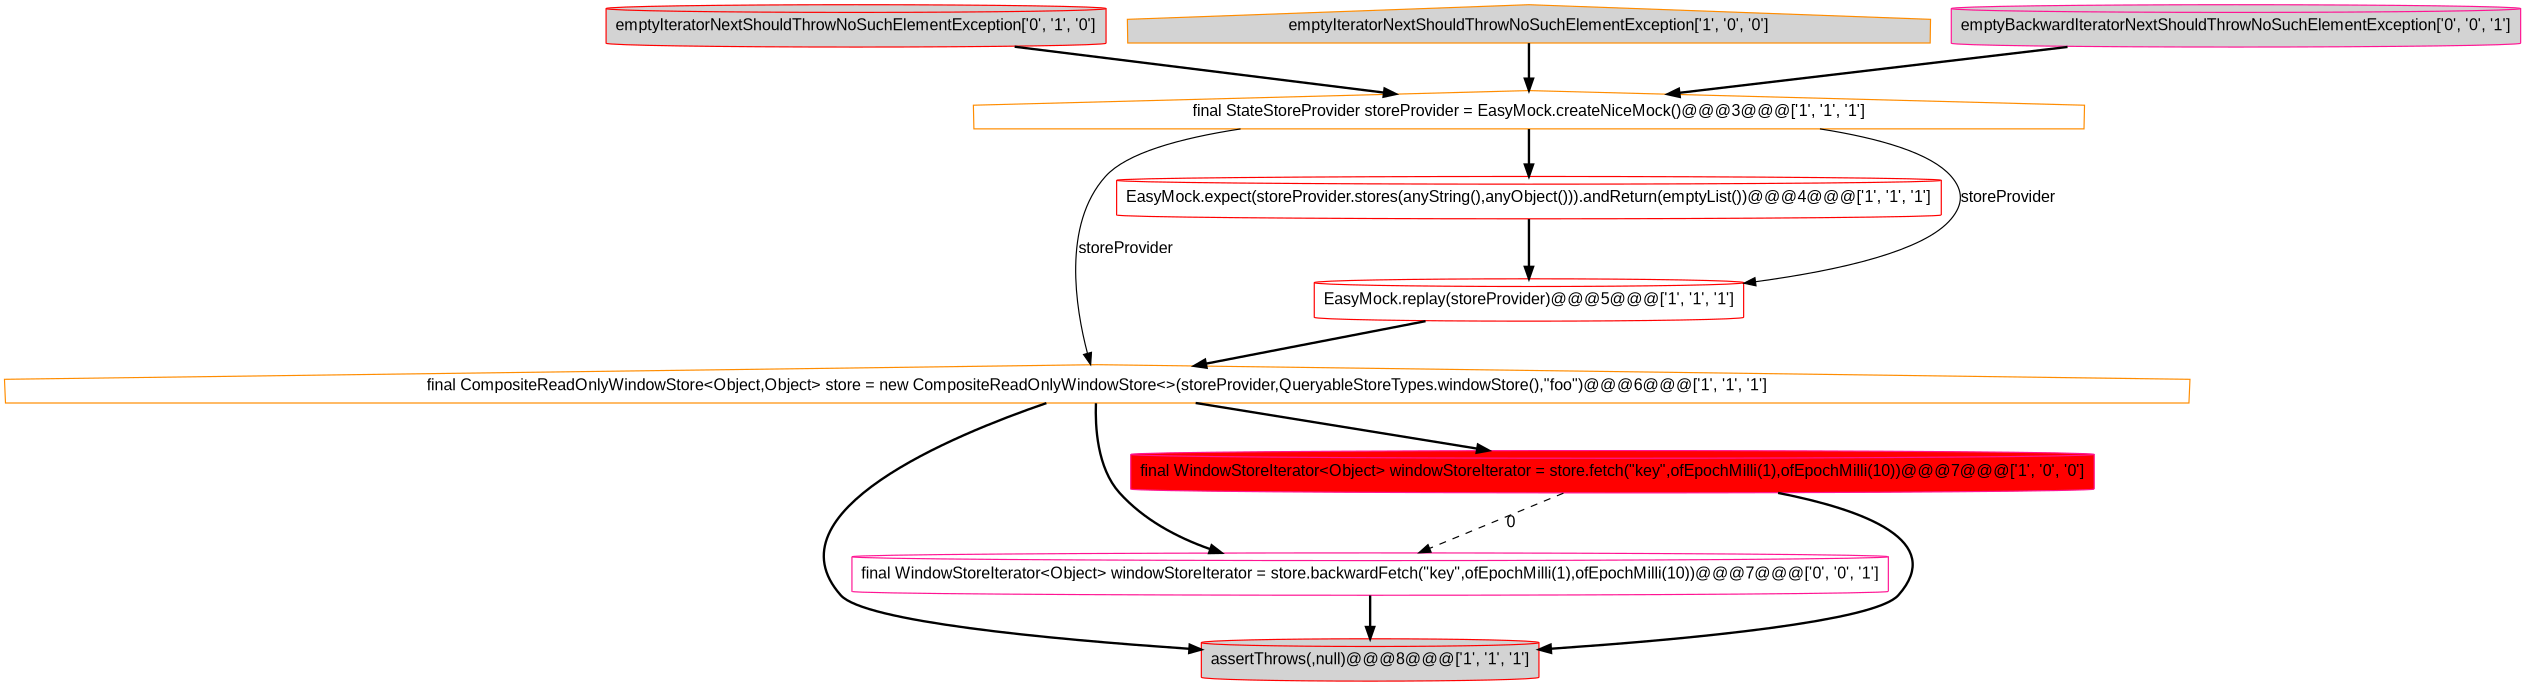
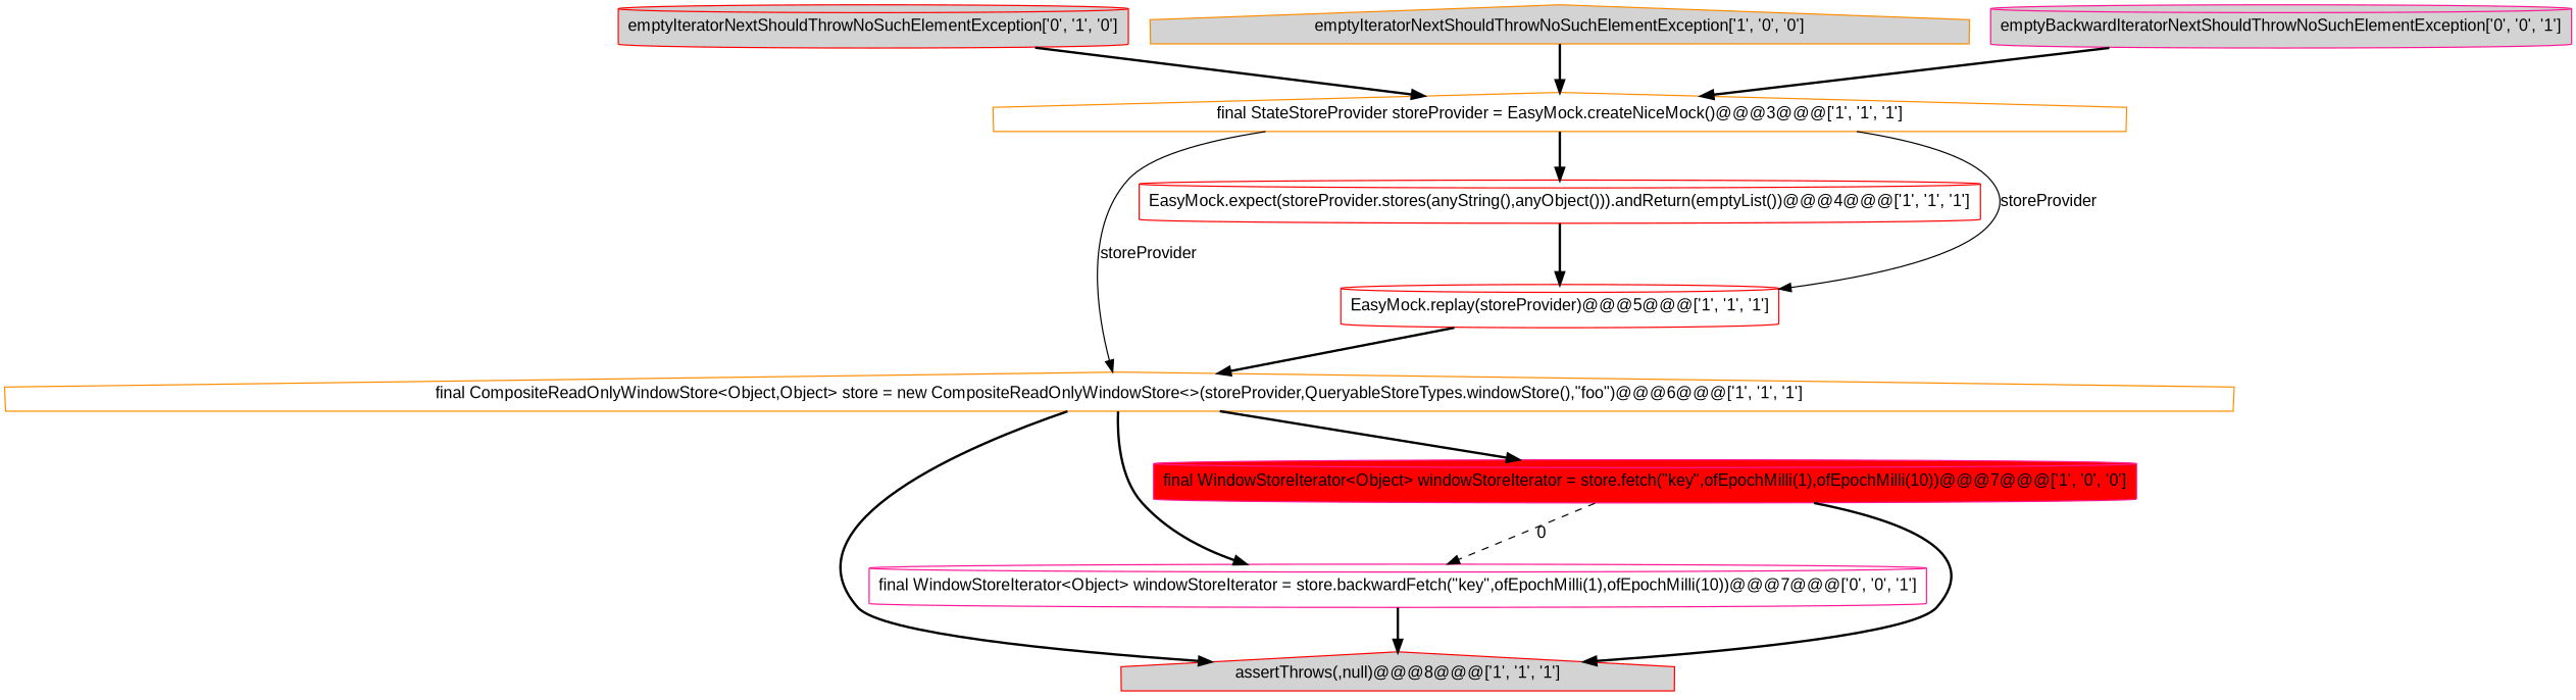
  digraph {
    fontname="Liberation Sans"
    node [fillcolor=white shape=cylinder style=filled color=red fontname="Liberation Sans"]
    edge [style=bold fontname="Liberation Sans"]
-   n1 [fillcolor=lightgray label="assertThrows(,null)@@@8@@@['1', '1', '1']"]
+   n1 [fillcolor=lightgray label="assertThrows(,null)@@@8@@@['1', '1', '1']" shape=house]
    n2 [fillcolor=lightgray label="emptyIteratorNextShouldThrowNoSuchElementException['0', '1', '0']"]
    n3 [label="final StateStoreProvider storeProvider = EasyMock.createNiceMock()@@@3@@@['1', '1', '1']" shape=house color=darkorange]
    n4 [label="final CompositeReadOnlyWindowStore<Object,Object> store = new CompositeReadOnlyWindowStore<>(storeProvider,QueryableStoreTypes.windowStore(),\"foo\")@@@6@@@['1', '1', '1']" shape=house color=darkorange]
    n5 [label="EasyMock.expect(storeProvider.stores(anyString(),anyObject())).andReturn(emptyList())@@@4@@@['1', '1', '1']"]
    n6 [label="EasyMock.replay(storeProvider)@@@5@@@['1', '1', '1']"]
    n7 [label="final WindowStoreIterator<Object> windowStoreIterator = store.backwardFetch(\"key\",ofEpochMilli(1),ofEpochMilli(10))@@@7@@@['0', '0', '1']" color=deeppink]
    n8 [fillcolor=red label="final WindowStoreIterator<Object> windowStoreIterator = store.fetch(\"key\",ofEpochMilli(1),ofEpochMilli(10))@@@7@@@['1', '0', '0']" color=deeppink]
    n9 [fillcolor=lightgray label="emptyIteratorNextShouldThrowNoSuchElementException['1', '0', '0']" shape=house color=darkorange]
    n10 [fillcolor=lightgray label="emptyBackwardIteratorNextShouldThrowNoSuchElementException['0', '0', '1']" color=deeppink]
    n2 -> n3
    n3 -> n4 [label=storeProvider style=solid]
    n3 -> n5
    n3 -> n6 [label=storeProvider style=solid]
    n4 -> n1
    n4 -> n7
    n4 -> n8
    n5 -> n6
    n6 -> n4
    n7 -> n1
    n8 -> n1
    n8 -> n7 [label=0 style=dashed]
    n9 -> n3
    n10 -> n3
  }
